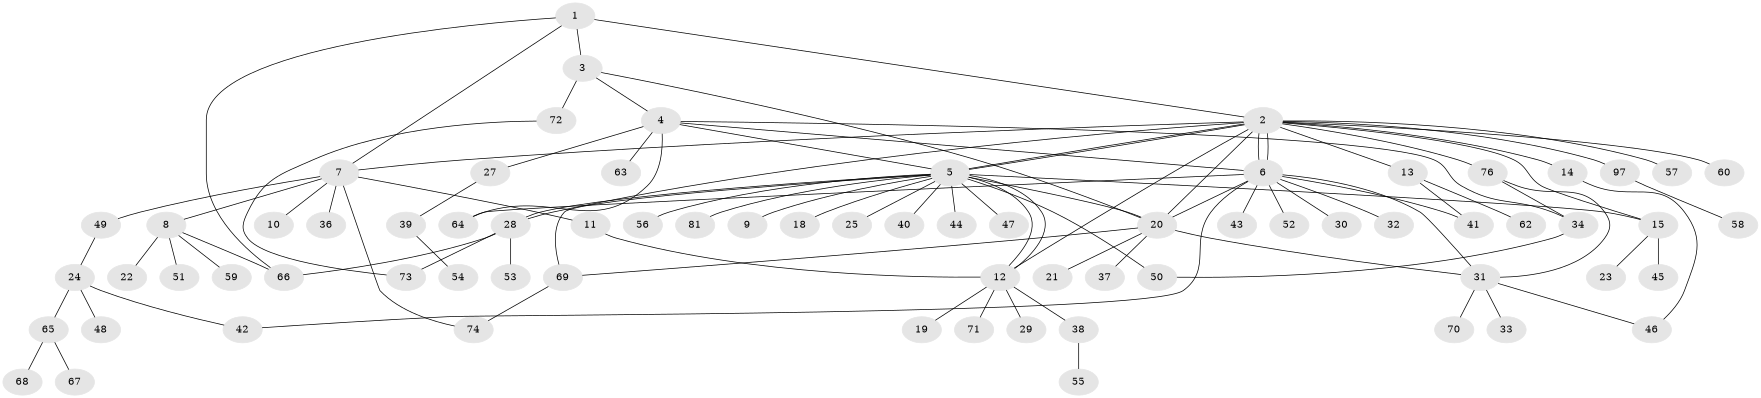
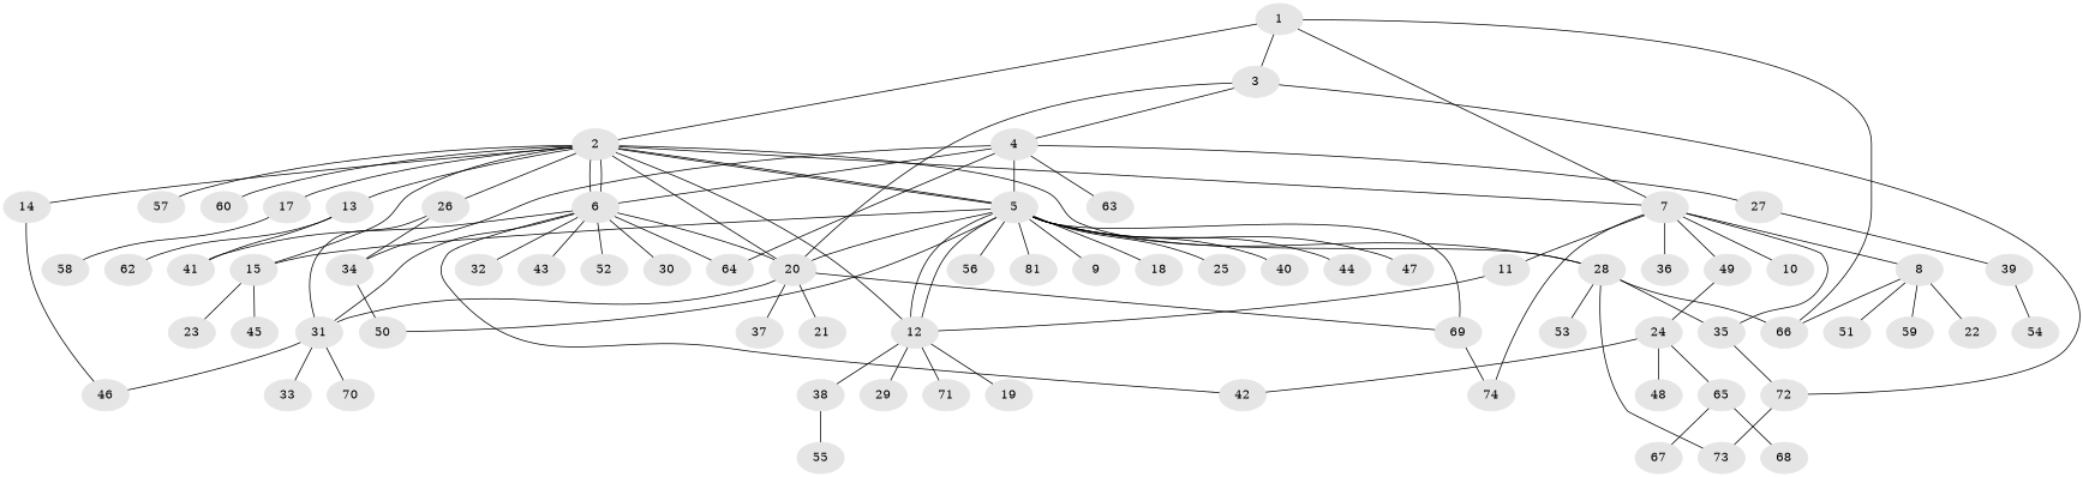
  graph {
    node [color=gray90 style=filled]
    1
    2
    3
    7
    66
    5
    6
    12
    13
    14
    15
-   17 [label=97]
+   17
    20
-   26 [label=76]
+   26
    28
    57
    60
    4
    72
    8
    10
    11
+   35
    36
    49
    74
    9
    18
    25
    40
    44
    47
    50
    56
    n35 [label=81]
    69
    64
    30
    31
    32
    41
    42
    43
    52
    19
    29
    38
    71
    62
    46
    23
    45
    58
    21
    37
    34
    53
    73
    27
    63
    39
    33
    70
    22
    51
    59
    24
    48
    65
    55
    67
    68
    54
    1 -- 2
    1 -- 3
    1 -- 7
    1 -- 66
    2 -- 7
    2 -- 5
    2 -- 5
    2 -- 6
    2 -- 6
    2 -- 12
    2 -- 13
    2 -- 14
    2 -- 15
    2 -- 17
    2 -- 20
    2 -- 26
    2 -- 28
    2 -- 57
    2 -- 60
    3 -- 20
    3 -- 4
    3 -- 72
    7 -- 8
    7 -- 10
    7 -- 11
+   7 -- 35
    7 -- 36
    7 -- 49
    7 -- 74
    5 -- 12
    5 -- 12
    5 -- 15
    5 -- 20
    5 -- 28
    5 -- 9
    5 -- 18
    5 -- 25
    5 -- 40
    5 -- 44
    5 -- 47
    5 -- 50
    5 -- 56
    5 -- n35
    5 -- 69
    6 -- 20
    6 -- 64
    6 -- 30
    6 -- 31
    6 -- 32
    6 -- 41
    6 -- 42
    6 -- 43
    6 -- 52
    12 -- 19
    12 -- 29
    12 -- 38
    12 -- 71
    13 -- 41
    13 -- 62
    14 -- 46
    15 -- 23
    15 -- 45
    17 -- 58
    20 -- 69
    20 -- 31
    20 -- 21
    20 -- 37
    26 -- 31
    26 -- 34
    28 -- 66
+   28 -- 35
    28 -- 53
    28 -- 73
    4 -- 5
    4 -- 6
    4 -- 64
    4 -- 34
    4 -- 27
    4 -- 63
    72 -- 73
    8 -- 66
    8 -- 22
    8 -- 51
    8 -- 59
    11 -- 12
+   35 -- 72
    49 -- 24
    69 -- 74
    31 -- 46
    31 -- 33
    31 -- 70
    38 -- 55
    34 -- 50
    27 -- 39
    39 -- 54
    24 -- 42
    24 -- 48
    24 -- 65
    65 -- 67
    65 -- 68
  }
